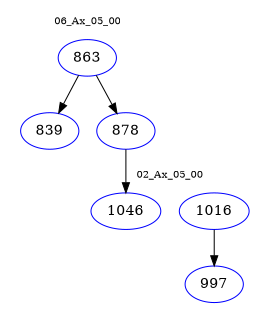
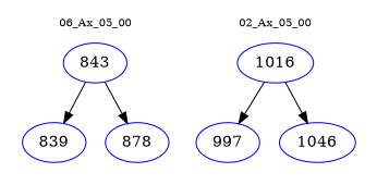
  digraph {
    node [color=blue]
    edge [color=black]
-   n1 [label=863]
+   n1 [label=843]
    n2 [label=839]
    n3 [label=878]
    n4 [label=1016]
    n5 [label=997]
    n6 [label=1046]
    subgraph cluster_1 {
      color=white
      fontsize=10
      label="06_Ax_05_00"
      n1
      n2
      n3
    }
    subgraph cluster_2 {
      color=white
      fontsize=10
      label="02_Ax_05_00"
      n4
      n5
      n6
    }
    n1 -> n2
    n1 -> n3
    n4 -> n5
-   n3 -> n6
+   n4 -> n6
  }
